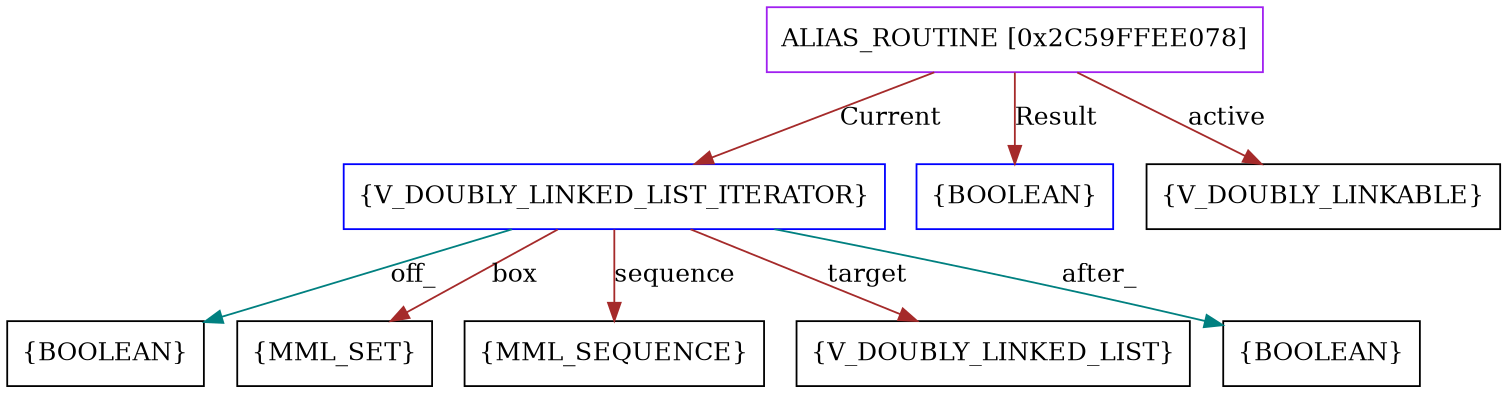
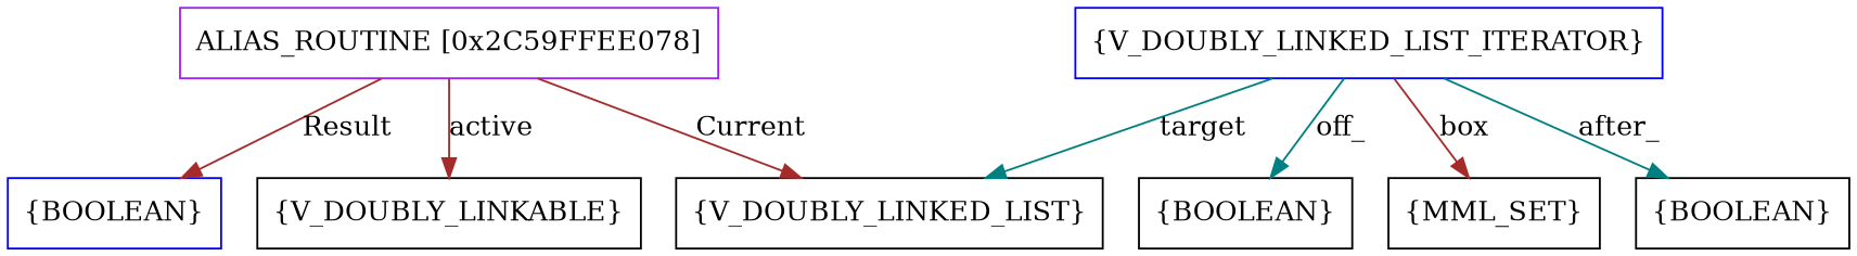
  digraph {
    node [shape=box]
    edge [color=brown]
    n1 [color=purple label=<ALIAS_ROUTINE [0x2C59FFEE078]>]
    n2 [color=blue label=<{V_DOUBLY_LINKED_LIST_ITERATOR}>]
    n3 [color=blue label=<{BOOLEAN}>]
    n4 [label=<{V_DOUBLY_LINKABLE}>]
    n5 [label=<{BOOLEAN}>]
    n6 [label=<{MML_SET}>]
-   n7 [label=<{MML_SEQUENCE}>]
    n8 [label=<{V_DOUBLY_LINKED_LIST}>]
    n9 [label=<{BOOLEAN}>]
-   n1 -> n2 [label=<Current>]
+   n1 -> n8 [label=<Current>]
    n1 -> n3 [label=<Result>]
    n1 -> n4 [label=<active>]
    n2 -> n5 [color=teal label=<off_>]
    n2 -> n6 [label=box]
-   n2 -> n7 [label=<sequence>]
-   n2 -> n8 [label=<target>]
+   n2 -> n8 [color=teal label=<target>]
    n2 -> n9 [color=teal label=<after_>]
  }
